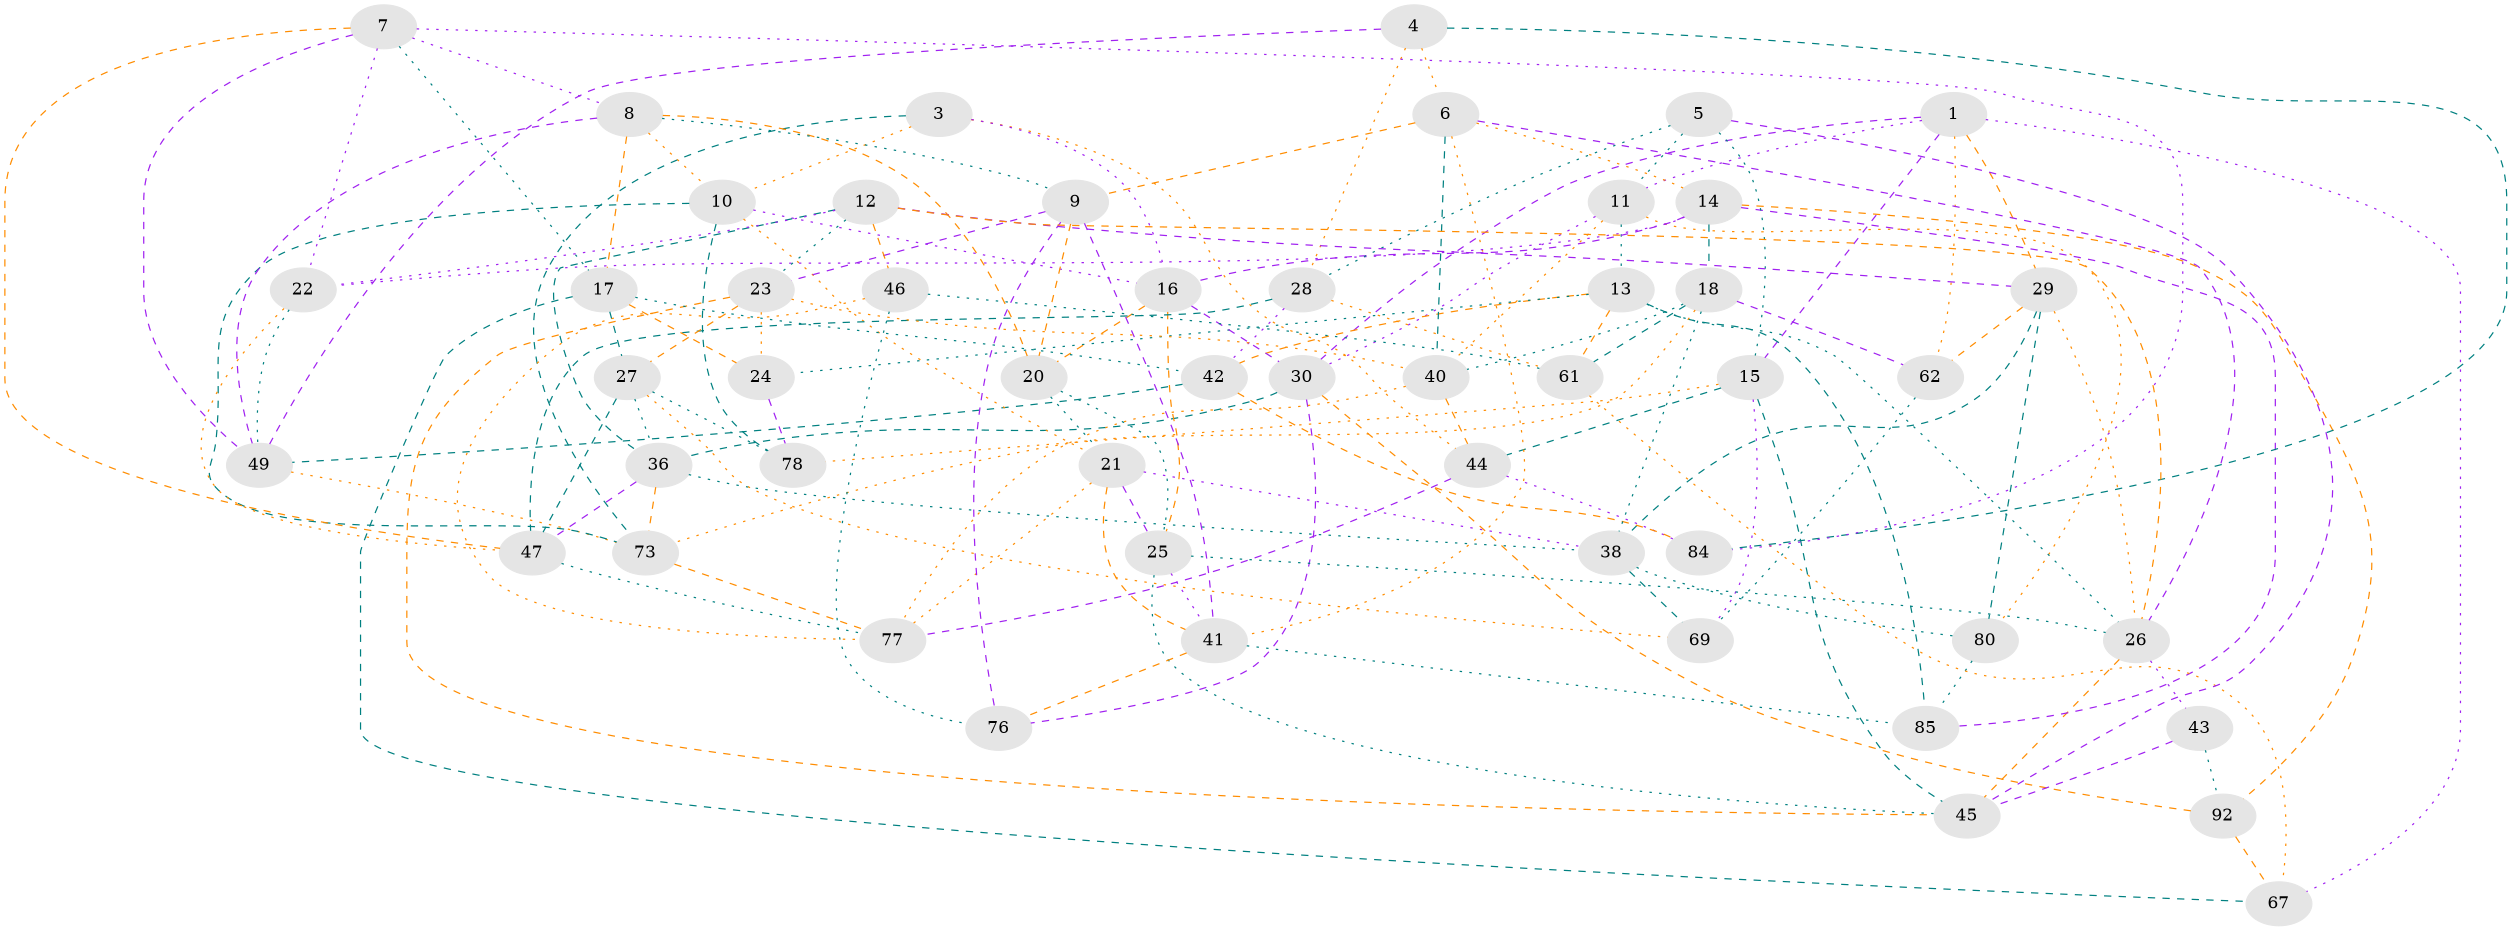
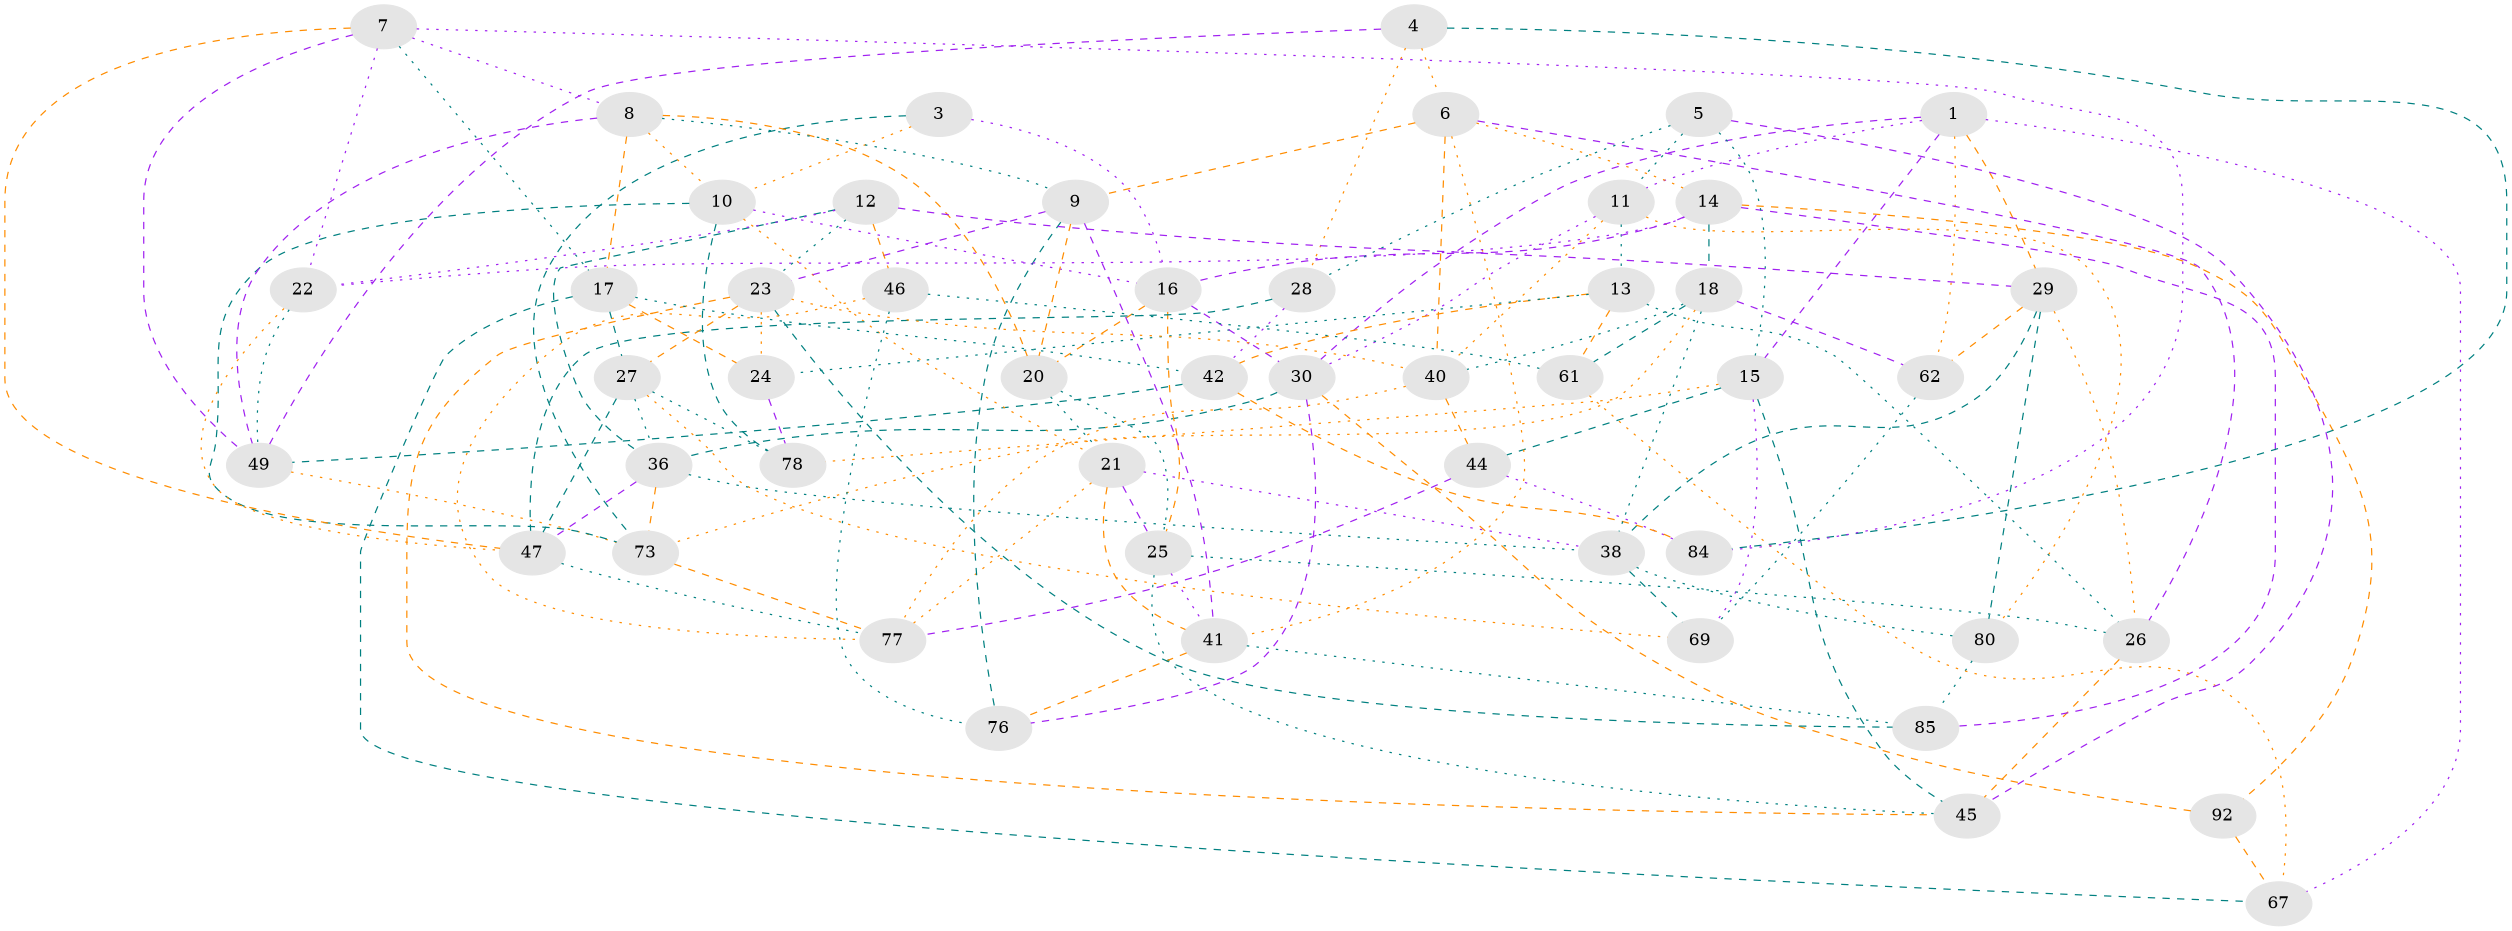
  graph {
    node [color=gray90 style=filled]
    edge [color=darkorange style=dotted]
    1 [super="+70"]
    11 [super="+35"]
    15 [super="+34"]
    29 [super="+54"]
    30 [super="+88"]
    62
    67
    n8 [label=80 super="+81"]
    40 [super="+50"]
    13 [super="+56"]
    44 [super="+53"]
    45 [super="+80"]
    78
    69
    26 [super="+39"]
    38 [super="+58"]
    76
    36 [super="+86"]
    n19 [label=92]
    20 [super="+48"]
    21 [super="+64"]
    25 [super="+33"]
    42 [super="+66"]
    49 [super="+71"]
    84
    85
    10 [super="+74"]
    16 [super="+55"]
    73 [super="+83"]
    3
    77 [super="+82"]
    6 [super="+37"]
    9 [super="+59"]
    14 [super="+63"]
    41 [super="+65"]
    4
    28 [super="+87"]
    47 [super="+89"]
    61 [super="+79"]
    5
    23 [super="+75"]
    22 [super="+72"]
    18 [super="+32"]
-   43
    7 [super="+57"]
    8 [super="+31"]
    17 [super="+68"]
    24
    27 [super="+51"]
    12 [super="+19"]
    46
    1 -- 11 [color=purple]
    1 -- 15 [color=purple style=dashed]
    1 -- 29 [style=dashed]
    1 -- 30 [color=purple style=dashed]
    1 -- 62
    1 -- 67 [color=purple]
    11 -- 30 [color=purple]
    11 -- n8
    11 -- 40
    11 -- 13 [color=teal]
    15 -- 44 [color=teal style=dashed]
    15 -- 45 [color=teal style=dashed]
    15 -- 78
    15 -- 69 [color=purple]
    29 -- 62 [style=dashed]
    29 -- n8 [color=teal style=dashed]
    29 -- 26
    29 -- 38 [color=teal style=dashed]
    30 -- 76 [color=purple style=dashed]
    30 -- 36 [color=teal style=dashed]
    30 -- n19 [style=dashed]
    62 -- 69 [color=teal]
    n8 -- 85 [color=teal]
    40 -- 44 [style=dashed weight=2]
    40 -- 77
    13 -- 26 [color=teal]
    13 -- 42 [style=dashed]
-   13 -- 85 [color=teal style=dashed]
+   23 -- 85 [color=teal style=dashed]
    13 -- 61 [style=dashed]
    13 -- 24 [color=teal]
    44 -- 84 [color=purple]
    44 -- 77 [color=purple style=dashed]
    26 -- 45 [style=dashed]
-   26 -- 43 [color=purple]
    38 -- n8 [color=teal]
    38 -- 69 [color=teal style=dashed]
    36 -- 38 [color=teal]
    36 -- 73 [style=dashed]
    36 -- 47 [color=purple style=dashed]
    n19 -- 67 [style=dashed]
    20 -- 21 [color=teal]
    20 -- 25 [color=teal]
    21 -- 38 [color=purple]
    21 -- 25 [color=purple style=dashed]
    21 -- 77
    21 -- 41 [style=dashed]
    25 -- 45 [color=teal]
    25 -- 26 [color=teal]
    25 -- 41 [color=purple]
    42 -- 49 [color=teal style=dashed]
    42 -- 84 [style=dashed]
    49 -- 73
    10 -- 78 [color=teal style=dashed]
    10 -- 21
    10 -- 16 [color=purple]
    10 -- 73 [color=teal style=dashed]
    16 -- 30 [color=purple style=dashed]
    16 -- 20 [style=dashed]
    16 -- 25 [style=dashed]
    73 -- 77 [style=dashed]
-   3 -- 44
    3 -- 10
    3 -- 16 [color=purple]
    3 -- 73 [color=teal style=dashed]
-   6 -- 40 [color=teal style=dashed]
+   6 -- 40 [style=dashed]
    6 -- 26 [color=purple style=dashed]
    6 -- 9 [style=dashed]
    6 -- 14
    6 -- 41
-   9 -- 76 [color=purple style=dashed]
+   9 -- 76 [color=teal style=dashed]
    9 -- 20 [style=dashed]
    9 -- 41 [color=purple style=dashed]
    9 -- 23 [color=purple style=dashed]
    14 -- n19 [style=dashed]
    14 -- 85 [color=purple style=dashed]
    14 -- 16 [color=purple style=dashed]
    14 -- 22 [color=purple]
    14 -- 18 [color=teal style=dashed]
    41 -- 76 [style=dashed]
    41 -- 85 [color=teal]
    4 -- 49 [color=purple style=dashed]
    4 -- 84 [color=teal style=dashed]
    4 -- 6
    4 -- 28
    28 -- 42 [color=purple]
    28 -- 47 [color=teal style=dashed]
-   28 -- 61 [weight=2]
    47 -- 77 [color=teal]
    61 -- 67
    5 -- 11 [color=teal]
    5 -- 15 [color=teal]
    5 -- 45 [color=purple style=dashed]
    5 -- 28 [color=teal]
    23 -- 40
    23 -- 45 [style=dashed]
    23 -- 24
    23 -- 27 [style=dashed]
    22 -- 49 [color=teal]
    22 -- 47
    18 -- 62 [color=purple style=dashed]
    18 -- 40 [color=teal]
    18 -- 38 [color=teal]
    18 -- 73
    18 -- 61 [color=teal style=dashed]
-   43 -- 45 [color=purple style=dashed]
-   43 -- n19 [color=teal]
    7 -- 49 [color=purple style=dashed]
    7 -- 84 [color=purple]
    7 -- 47 [style=dashed]
    7 -- 22 [color=purple]
    7 -- 8 [color=purple]
    7 -- 17 [color=teal]
    8 -- 20 [style=dashed]
    8 -- 49 [color=purple style=dashed]
    8 -- 10
    8 -- 9 [color=teal]
    8 -- 17 [style=dashed]
    17 -- 67 [color=teal style=dashed]
    17 -- 42 [color=teal]
    17 -- 24 [style=dashed]
    17 -- 27 [color=teal style=dashed]
    24 -- 78 [color=purple style=dashed]
    27 -- 78 [color=teal]
    27 -- 69
    27 -- 36 [color=teal]
    27 -- 47 [color=teal style=dashed]
    12 -- 29 [color=purple style=dashed]
-   12 -- 26 [style=dashed]
    12 -- 36 [color=teal style=dashed]
    12 -- 23 [color=teal]
    12 -- 22 [color=purple]
    12 -- 46 [style=dashed]
    46 -- 76 [color=teal]
    46 -- 77
    46 -- 61 [color=teal]
  }
